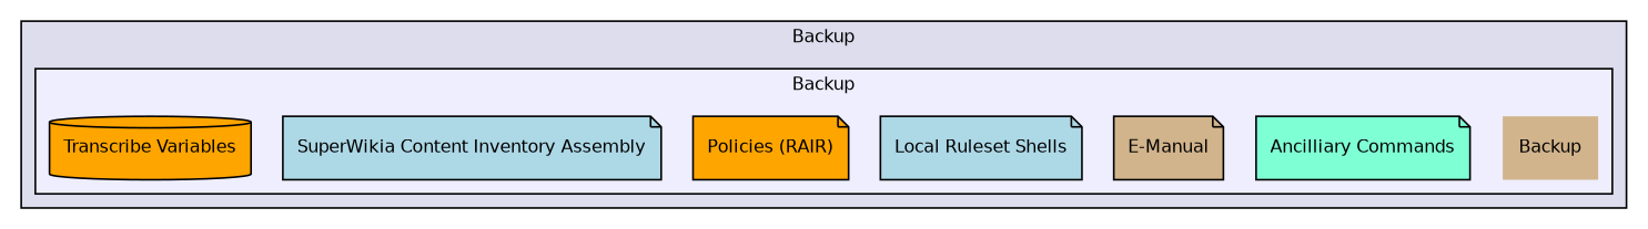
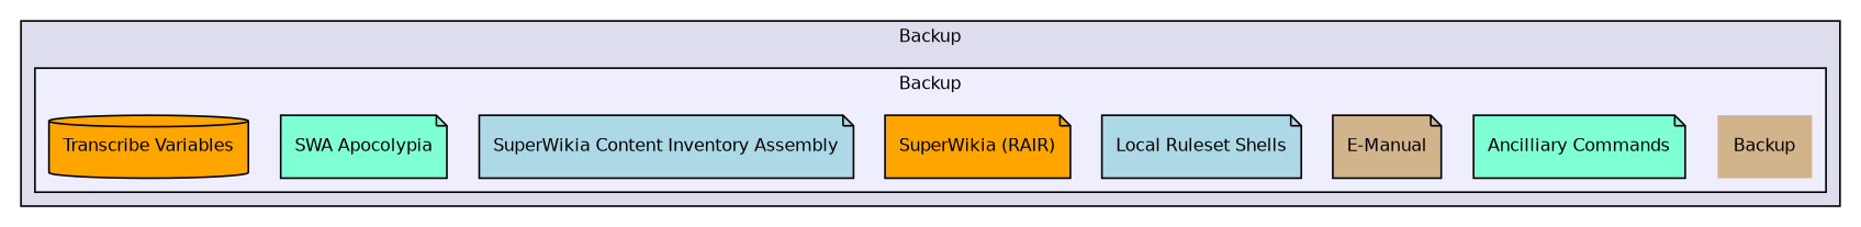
  digraph {
    compound=true
    node [fontname=Helvetica fontsize=10 shape=note style=filled fillcolor=tan color=black]
    n1 [label=Backup shape=plaintext color=""]
    n2 [fillcolor=aquamarine label="Ancilliary Commands"]
    n3 [label="E-Manual"]
    n4 [fillcolor=lightblue label="Local Ruleset Shells"]
-   n5 [fillcolor=orange label="Policies (RAIR)"]
+   n5 [fillcolor=orange label="SuperWikia (RAIR)"]
    n6 [fillcolor=lightblue label="SuperWikia Content Inventory Assembly"]
+   n7 [fillcolor=aquamarine label="SWA Apocolypia"]
    n8 [fillcolor=orange label="Transcribe Variables" shape=cylinder]
    subgraph cluster_1 {
      bgcolor="#ddddee"
      fontname=Helvetica
      fontsize=10
      label=Backup
      pencolor=black
      subgraph cluster_2 {
        bgcolor="#eeeeff"
        fontname=Helvetica
        fontsize=10
        pencolor=black
        n1
        n2
        n3
        n4
        n5
        n6
+       n7
        n8
      }
    }
  }
